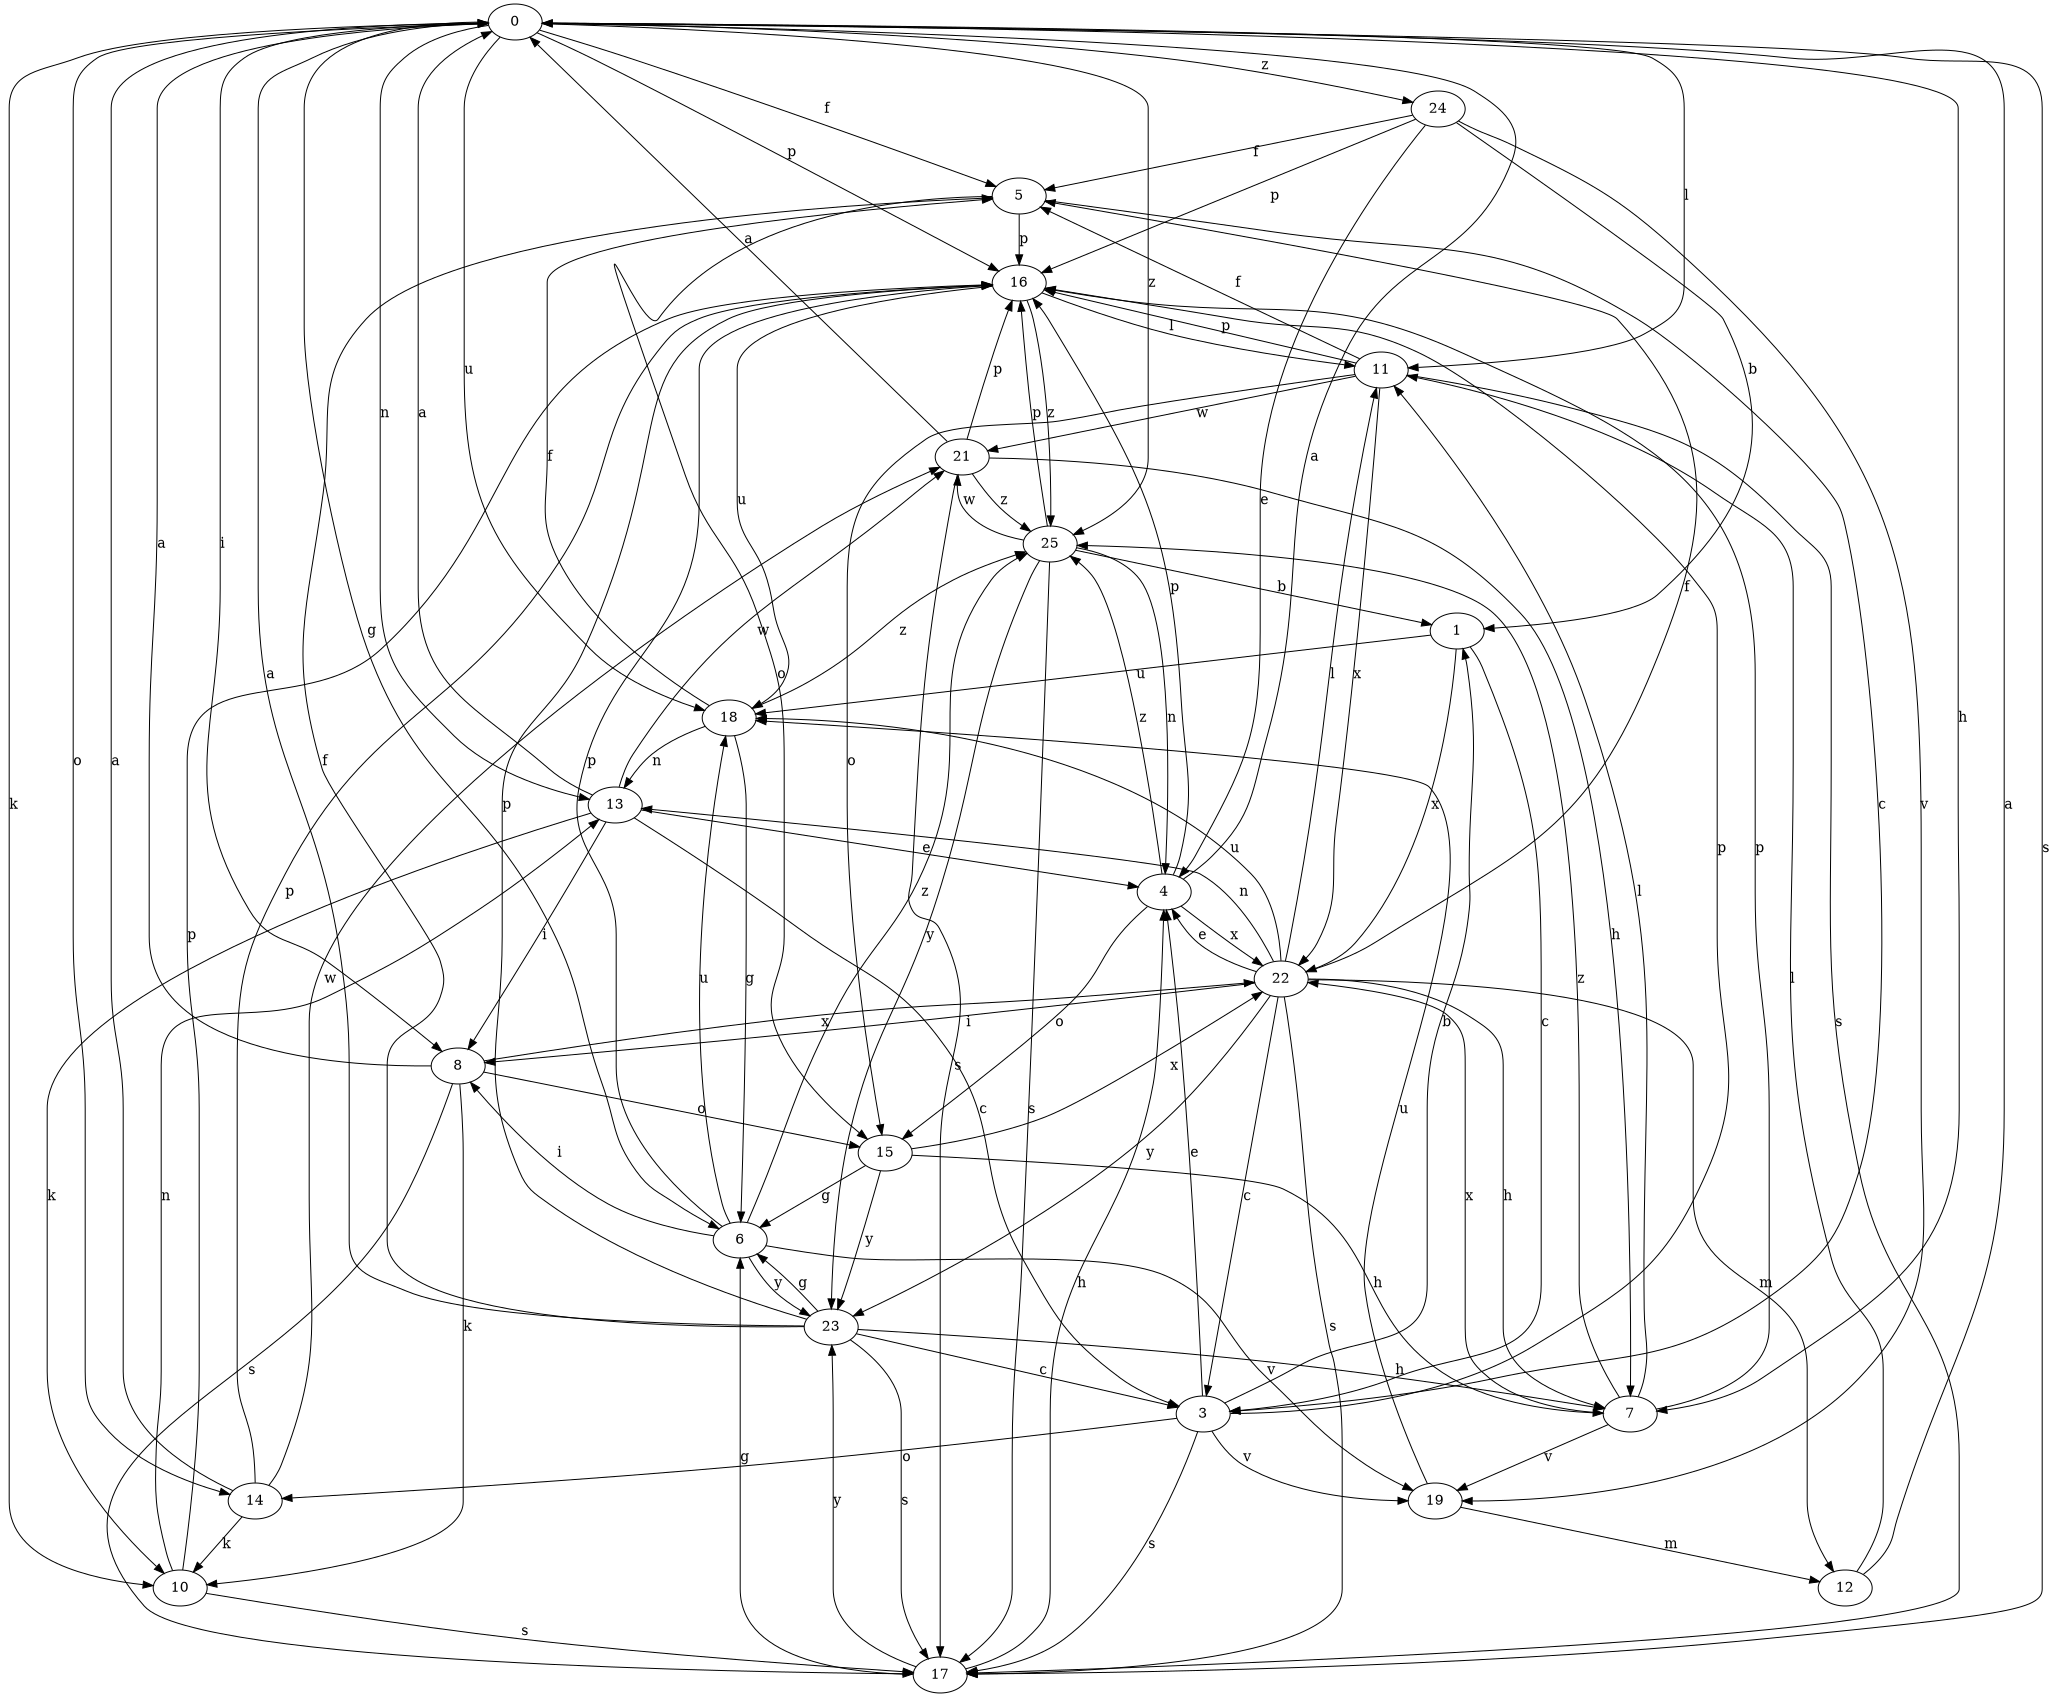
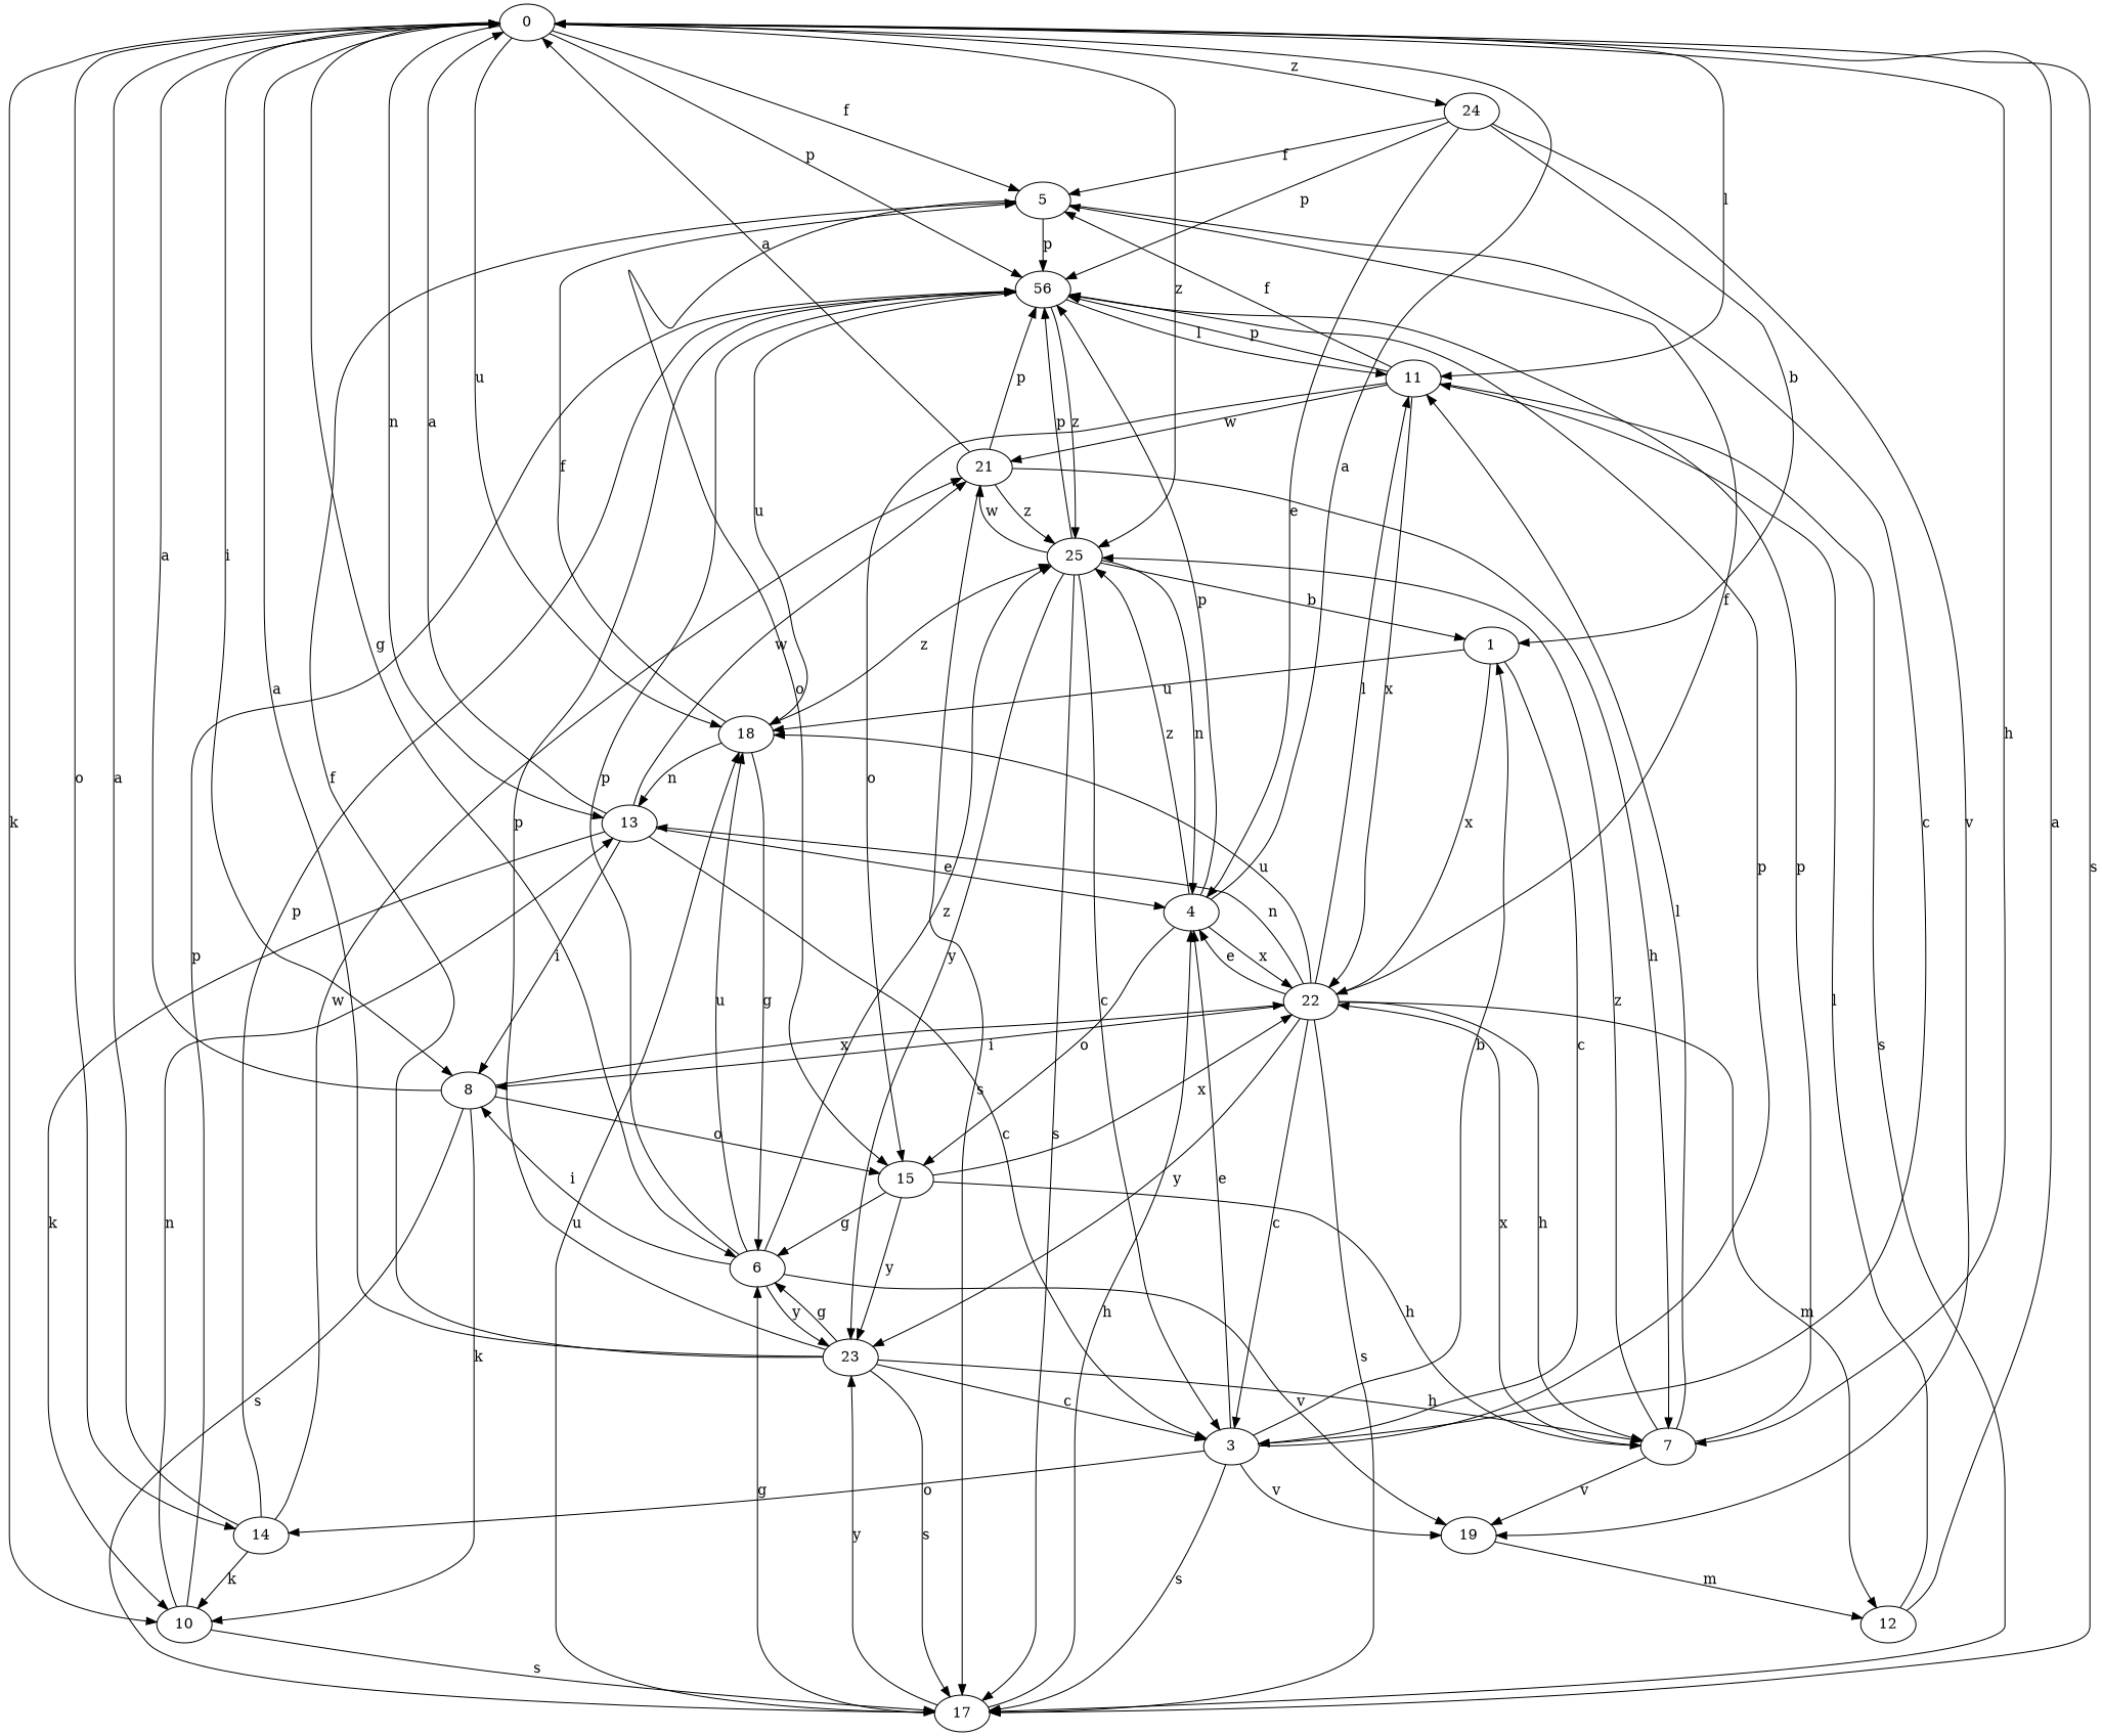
  strict digraph {
    0
    5
    6
    7
    8
    10
    11
    13
    14
-   16
+   16 [label=56]
    17
    18
    24
    25
    3
    15
    19
    23
    22
    21
    4
    1
    12
    0 -> 5 [label=f]
    0 -> 6 [label=g]
    0 -> 7 [label=h]
    0 -> 8 [label=i]
    0 -> 10 [label=k]
    0 -> 11 [label=l]
    0 -> 13 [label=n]
    0 -> 14 [label=o]
    0 -> 16 [label=p]
    0 -> 17 [label=s]
    0 -> 18 [label=u]
    0 -> 24 [label=z]
    0 -> 25 [label=z]
    5 -> 16 [label=p]
    5 -> 3 [label=c]
    5 -> 15 [label=o]
    6 -> 8 [label=i]
    6 -> 16 [label=p]
    6 -> 18 [label=u]
    6 -> 25 [label=z]
    6 -> 19 [label=v]
    6 -> 23 [label=y]
    7 -> 11 [label=l]
    7 -> 16 [label=p]
    7 -> 25 [label=z]
    7 -> 19 [label=v]
    7 -> 22 [label=x]
    8 -> 0 [label=a]
    8 -> 10 [label=k]
    8 -> 17 [label=s]
    8 -> 15 [label=o]
    8 -> 22 [label=x]
    10 -> 13 [label=n]
    10 -> 16 [label=p]
    10 -> 17 [label=s]
    11 -> 5 [label=f]
    11 -> 16 [label=p]
    11 -> 17 [label=s]
    11 -> 15 [label=o]
    11 -> 22 [label=x]
    11 -> 21 [label=w]
    13 -> 0 [label=a]
    13 -> 8 [label=i]
    13 -> 10 [label=k]
    13 -> 3 [label=c]
    13 -> 21 [label=w]
    13 -> 4 [label=e]
    14 -> 0 [label=a]
    14 -> 10 [label=k]
    14 -> 16 [label=p]
    14 -> 21 [label=w]
    16 -> 11 [label=l]
    16 -> 18 [label=u]
    16 -> 25 [label=z]
    17 -> 6 [label=g]
-   19 -> 18 [label=u]
+   17 -> 18 [label=u]
    17 -> 23 [label=y]
    17 -> 4 [label=h]
    18 -> 5 [label=f]
    18 -> 6 [label=g]
    18 -> 13 [label=n]
    18 -> 25 [label=z]
    24 -> 5 [label=f]
    24 -> 16 [label=p]
    24 -> 19 [label=v]
    24 -> 4 [label=e]
    24 -> 1 [label=b]
    25 -> 16 [label=p]
    25 -> 17 [label=s]
+   25 -> 3 [label=c]
    25 -> 23 [label=y]
    25 -> 21 [label=w]
    25 -> 4 [label=n]
    25 -> 1 [label=b]
    3 -> 14 [label=o]
    3 -> 16 [label=p]
    3 -> 17 [label=s]
    3 -> 19 [label=v]
    3 -> 4 [label=e]
    3 -> 1 [label=b]
    15 -> 6 [label=g]
    15 -> 7 [label=h]
    15 -> 23 [label=y]
    15 -> 22 [label=x]
    19 -> 12 [label=m]
    23 -> 0 [label=a]
    23 -> 5 [label=f]
    23 -> 6 [label=g]
    23 -> 7 [label=h]
    23 -> 16 [label=p]
    23 -> 17 [label=s]
    23 -> 3 [label=c]
    22 -> 5 [label=f]
    22 -> 7 [label=h]
    22 -> 8 [label=i]
    22 -> 11 [label=l]
    22 -> 13 [label=n]
    22 -> 17 [label=s]
    22 -> 18 [label=u]
    22 -> 3 [label=c]
    22 -> 23 [label=y]
    22 -> 4 [label=e]
    22 -> 12 [label=m]
    21 -> 0 [label=a]
    21 -> 7 [label=h]
    21 -> 16 [label=p]
    21 -> 17 [label=s]
    21 -> 25 [label=z]
    4 -> 0 [label=a]
    4 -> 16 [label=p]
    4 -> 25 [label=z]
    4 -> 15 [label=o]
    4 -> 22 [label=x]
    1 -> 18 [label=u]
    1 -> 3 [label=c]
    1 -> 22 [label=x]
    12 -> 0 [label=a]
    12 -> 11 [label=l]
  }
